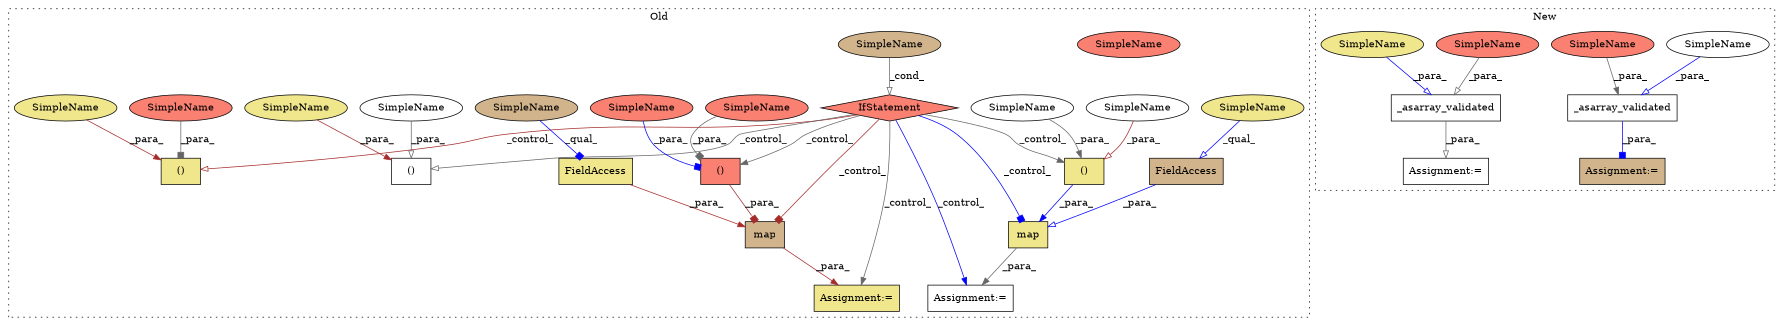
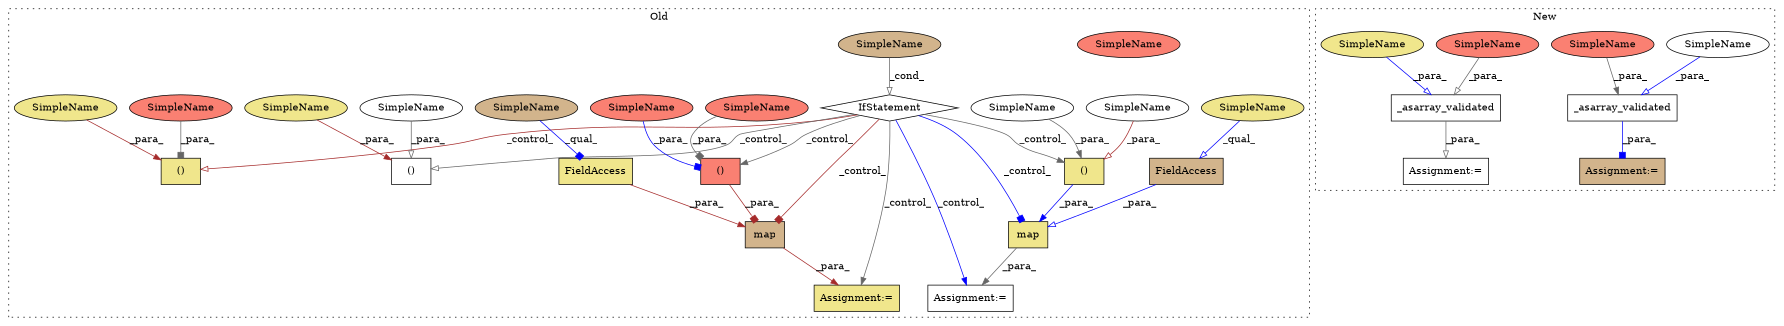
  digraph {
    node [a=42 l=1 s=2401 shape=ellipse style=filled fillcolor=khaki]
    edge [color=gray40 arrowhead=normal]
-   n1 [a=25 l="4,2" label=IfStatement s="2397,2413" shape=diamond fillcolor=salmon]
+   n1 [a=25 l="4,2" label=IfStatement s="2397,2413" shape=diamond fillcolor=white]
    n2 [l=12 label=SimpleName fillcolor=salmon]
    n3 [a=7 l=2 label="Assignment:=" s=2547 shape=box]
    n4 [a=7 l=2 label="Assignment:=" s=2447 shape=box fillcolor=white]
    n5 [a=106 l=17 label="()" s=2430 shape=box]
    n6 [a=32 l="4,2" label=map s="2549,2589" shape=box fillcolor=tan]
    n7 [a=106 l=15 label="()" s=2574 shape=box fillcolor=salmon]
    n8 [a=22 l=13 label=FieldAccess s=2553 shape=box]
    n9 [a=106 l=15 label="()" s=2484 shape=box]
    n10 [a=22 l=23 label=FieldAccess s=2453 shape=box fillcolor=tan]
    n11 [a=106 l=17 label="()" s=2530 shape=box fillcolor=white]
    n12 [a=32 l="4,2" label=map s="2449,2499" shape=box]
    n13 [label=SimpleName s=2484 fillcolor=white]
    n14 [label=SimpleName s=2574 fillcolor=salmon]
    n15 [label=SimpleName s=2588 fillcolor=salmon]
    n16 [label=SimpleName s=2498 fillcolor=white]
    n17 [l=5 label=SimpleName s=2553 fillcolor=tan]
    n18 [l=5 label=SimpleName s=2453]
    n19 [l=12 label=SimpleName fillcolor=tan]
    n20 [l=2 label=SimpleName s=2530 fillcolor=white]
    n21 [l=2 label=SimpleName s=2430]
    n22 [l=2 label=SimpleName s=2545]
    n23 [l=2 label=SimpleName s=2445 fillcolor=salmon]
    n24 [a=32 l="19,1" label=_asarray_validated s="2357,2390" shape=box fillcolor=white]
    n25 [a=7 label="Assignment:=" s=2356 shape=box fillcolor=white]
    n26 [a=32 l="19,1" label=_asarray_validated s="2314,2347" shape=box fillcolor=white]
    n27 [a=7 label="Assignment:=" s=2313 shape=box fillcolor=tan]
    n28 [label=SimpleName s=2333 fillcolor=white]
    n29 [l=12 label=SimpleName s=2335 fillcolor=salmon]
    n30 [l=12 label=SimpleName s=2378 fillcolor=salmon]
    n31 [label=SimpleName s=2376]
    subgraph cluster_1 {
      label=Old
      style=dotted
      n1
      n2
      n3
      n4
      n5
      n6
      n7
      n8
      n9
      n10
      n11
      n12
      n13
      n14
      n15
      n16
      n17
      n18
      n19
      n20
      n21
      n22
      n23
    }
    subgraph cluster_2 {
      label=New
      style=dotted
      n24
      n25
      n26
      n27
      n28
      n29
      n30
      n31
    }
    n1 -> n3 [label=_control_]
    n1 -> n4 [label=_control_ color=blue]
    n1 -> n5 [label=_control_ color=brown arrowhead=onormal]
    n1 -> n6 [label=_control_ color=brown arrowhead=box]
    n1 -> n7 [label=_control_]
    n1 -> n9 [label=_control_]
    n1 -> n11 [label=_control_ arrowhead=onormal]
    n1 -> n12 [label=_control_ color=blue arrowhead=box]
    n6 -> n3 [label=_para_ color=brown]
    n7 -> n6 [label=_para_ color=brown arrowhead=box]
    n8 -> n6 [label=_para_ color=brown]
    n9 -> n12 [label=_para_ color=blue]
    n10 -> n12 [label=_para_ color=blue arrowhead=onormal]
    n12 -> n4 [label=_para_]
    n13 -> n9 [label=_para_]
    n14 -> n7 [label=_para_ arrowhead=box]
    n15 -> n7 [label=_para_ color=blue arrowhead=box]
    n16 -> n9 [label=_para_ color=brown arrowhead=onormal]
    n17 -> n8 [label=_qual_ color=blue arrowhead=box]
    n18 -> n10 [label=_qual_ color=blue arrowhead=onormal]
    n19 -> n1 [label=_cond_ arrowhead=onormal]
    n20 -> n11 [label=_para_ arrowhead=onormal]
    n21 -> n5 [label=_para_ color=brown]
    n22 -> n11 [label=_para_ color=brown]
    n23 -> n5 [label=_para_ arrowhead=box]
    n24 -> n25 [label=_para_ arrowhead=onormal]
    n26 -> n27 [label=_para_ color=blue arrowhead=box]
    n28 -> n26 [label=_para_ color=blue arrowhead=onormal]
    n29 -> n26 [label=_para_]
    n30 -> n24 [label=_para_ arrowhead=onormal]
    n31 -> n24 [label=_para_ color=blue arrowhead=onormal]
  }
